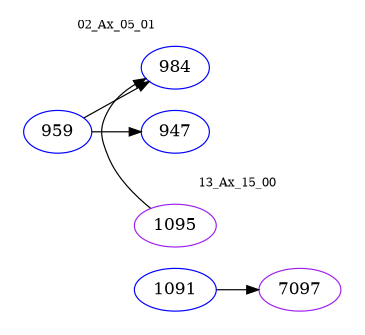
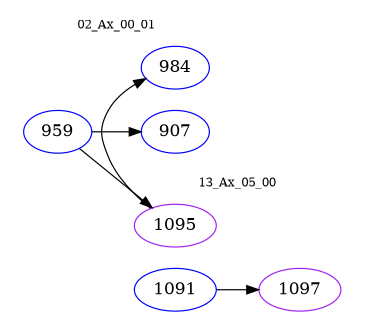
  digraph {
    rankdir=LR
    node [color=blue]
    edge [color=black]
    n1 [color=purple label=1095]
    n2 [label=1091]
-   n3 [color=purple label=7097]
-   n4 [label=947]
+   n3 [color=purple label=1097]
+   n4 [label=907]
    n5 [label=959]
    n6 [label=984]
    subgraph cluster_1 {
      color=white
      fontsize=10
-     label="13_Ax_15_00"
+     label="13_Ax_05_00"
      n1
      n2
      n3
    }
    subgraph cluster_2 {
      color=white
      fontsize=10
-     label="02_Ax_05_01"
+     label="02_Ax_00_01"
      n4
      n5
      n6
    }
    n1 -> n6
    n2 -> n3
    n5 -> n4
-   n5 -> n6
+   n5 -> n1
  }
